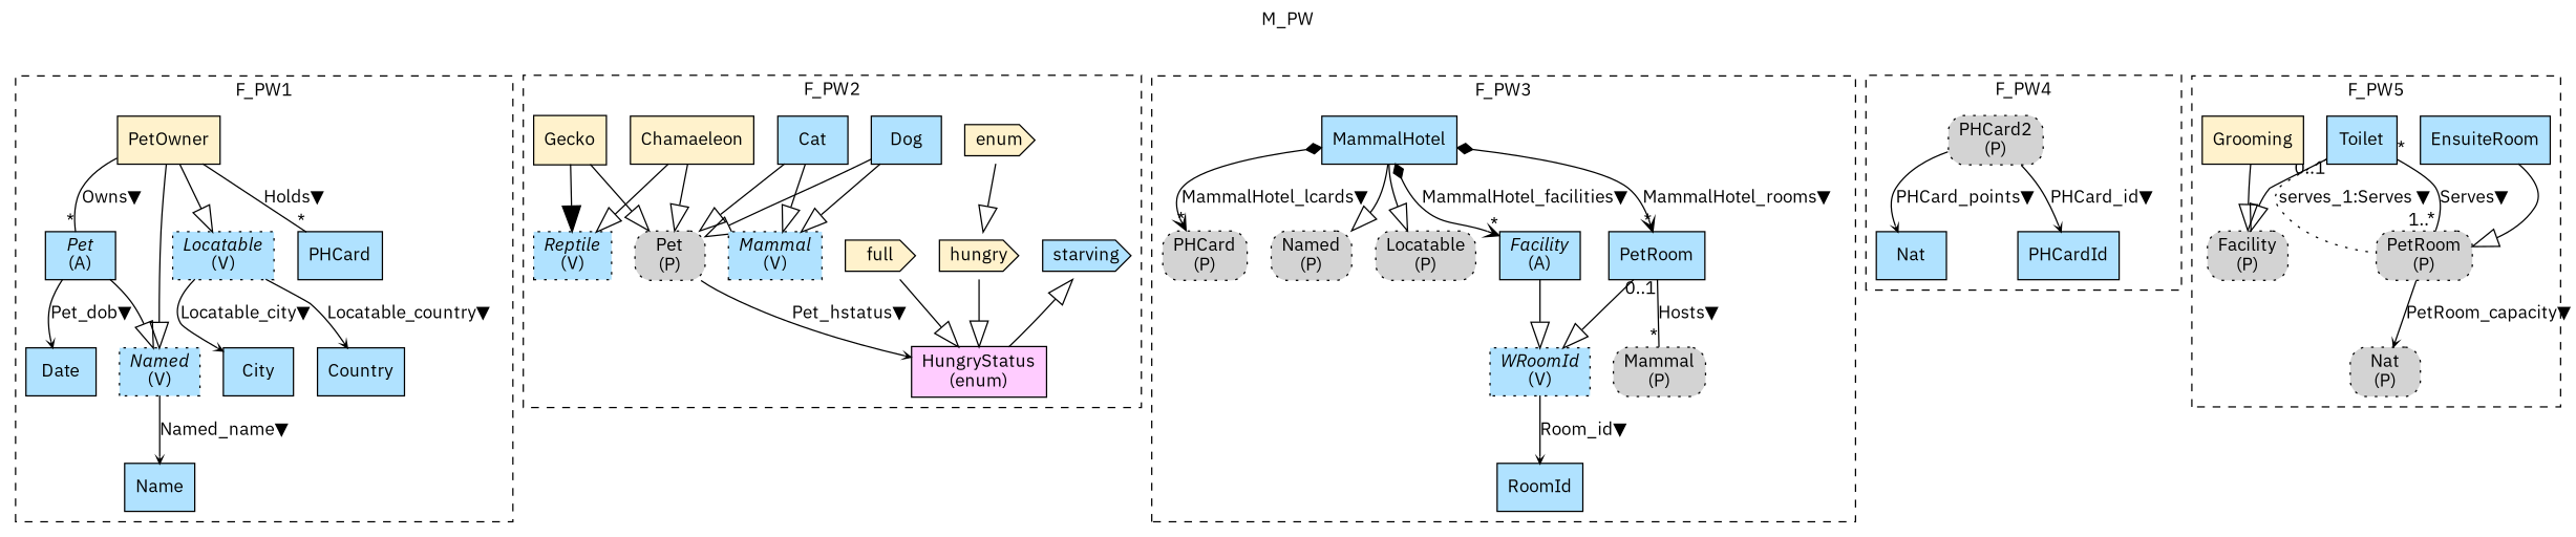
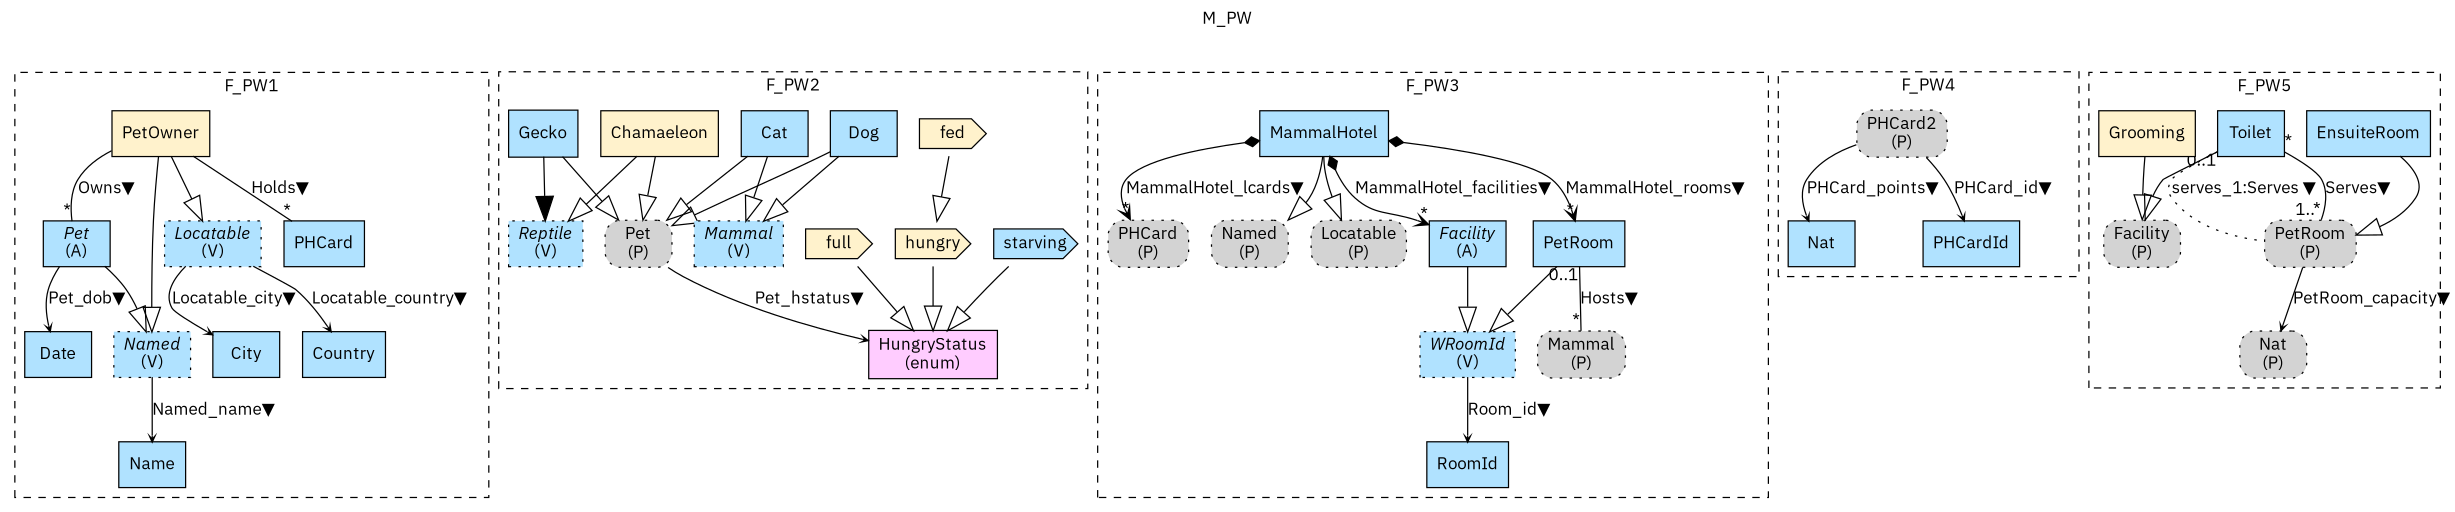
  digraph {
    fontname="IBM Plex Sans"
    label=M_PW
    labelfontsize=12
    labelloc=tl
    node [fillcolor=lightskyblue1 fontname="IBM Plex Sans" shape=record style=filled]
    edge [arrowhead=onormal arrowsize=2.0 fontname="IBM Plex Sans"]
    n1 [label=Name]
    n2 [label=Country]
    n3 [label=City]
    n4 [label=Date]
    n5 [label=PHCard]
    n6 [label=<{<I>Pet</I><br/>(A)}>]
    n7 [label=<{<I>Named</I><br/>(V)}> style="filled,dotted"]
    n8 [fillcolor="#FFF2CC" label=PetOwner]
    n9 [label=<{<I>Locatable</I><br/>(V)}> style="filled,dotted"]
    n10 [label=starving shape=cds]
    n11 [fillcolor="#FFCCFF" label="HungryStatus\l(enum)"]
    n12 [fillcolor="#FFF2CC" label=hungry shape=cds]
-   n13 [fillcolor="#FFF2CC" label=enum shape=cds]
+   n13 [fillcolor="#FFF2CC" label=fed shape=cds]
    n14 [fillcolor="#FFF2CC" label=full shape=cds]
    n15 [fillcolor=lightgray label=<Pet<br/>(P)> shape=box style="rounded,filled,dotted"]
    n16 [label=Dog]
    n17 [label=<{<I>Mammal</I><br/>(V)}> style="filled,dotted"]
    n18 [label=Cat]
    n19 [fillcolor="#FFF2CC" label=Chamaeleon]
    n20 [label=<{<I>Reptile</I><br/>(V)}> style="filled,dotted"]
-   n21 [fillcolor="#FFF2CC" label=Gecko]
+   n21 [label=Gecko]
    n22 [fillcolor=lightgray label=<PHCard<br/>(P)> shape=box style="rounded,filled,dotted"]
    n23 [fillcolor=lightgray label=<Mammal<br/>(P)> shape=box style="rounded,filled,dotted"]
    n24 [label=RoomId]
    n25 [fillcolor=lightgray label=<Named<br/>(P)> shape=box style="rounded,filled,dotted"]
    n26 [label=MammalHotel]
    n27 [fillcolor=lightgray label=<Locatable<br/>(P)> shape=box style="rounded,filled,dotted"]
    n28 [label=PetRoom]
    n29 [label=<{<I>Facility</I><br/>(A)}>]
    n30 [label=<{<I>WRoomId</I><br/>(V)}> style="filled,dotted"]
    n31 [label=Nat]
    n32 [fillcolor=lightgray label=<PHCard2<br/>(P)> shape=box style="rounded,filled,dotted"]
    n33 [label=PHCardId]
    n34 [fillcolor=lightgray label=<Nat<br/>(P)> shape=box style="rounded,filled,dotted"]
    n35 [label=EnsuiteRoom]
    n36 [fillcolor=lightgray label=<PetRoom<br/>(P)> shape=box style="rounded,filled,dotted"]
    n37 [label=Toilet]
    n38 [fillcolor=lightgray label=<Facility<br/>(P)> shape=box style="rounded,filled,dotted"]
    n39 [fillcolor="#FFF2CC" label=Grooming]
    subgraph cluster_1 {
      label=F_PW1
      style=dashed
      n1
      n2
      n3
      n4
      n5
      n6
      n7
      n8
      n9
    }
    subgraph cluster_2 {
      label=F_PW2
      style=dashed
      n10
      n11
      n12
      n13
      n14
      n15
      n16
      n17
      n18
      n19
      n20
      n21
    }
    subgraph cluster_3 {
      label=F_PW3
      style=dashed
      n22
      n23
      n24
      n25
      n26
      n27
      n28
      n29
      n30
    }
    subgraph cluster_4 {
      label=F_PW4
      style=dashed
      n31
      n32
      n33
    }
    subgraph cluster_5 {
      label=F_PW5
      style=dashed
      n34
      n35
      n36
      n37
      n38
      n39
    }
    n6 -> n4 [arrowhead=vee arrowsize=.5 label="Pet_dob▼"]
    n6 -> n7
    n7 -> n1 [arrowhead=vee arrowsize=.5 label="Named_name▼"]
    n8 -> n5 [dir=none headlabel="*" label="Holds▼" arrowhead="" arrowsize=""]
    n8 -> n6 [dir=none headlabel="*" label="Owns▼" arrowhead="" arrowsize=""]
    n8 -> n7
    n8 -> n9
    n9 -> n2 [arrowhead=vee arrowsize=.5 label="Locatable_country▼"]
    n9 -> n3 [arrowhead=vee arrowsize=.5 label="Locatable_city▼"]
-   n11 -> n10
+   n10 -> n11
    n12 -> n11
    n13 -> n12
    n14 -> n11
    n15 -> n11 [arrowhead=vee arrowsize=.5 label="Pet_hstatus▼"]
    n16 -> n15
    n16 -> n17
    n18 -> n15
    n18 -> n17
    n19 -> n15
    n19 -> n20
    n21 -> n15
    n21 -> n20 [arrowhead=normal]
    n26 -> n22 [arrowhead=vee arrowtail=diamond dir=both headlabel="*" label="MammalHotel_lcards▼" arrowsize=""]
    n26 -> n25
    n26 -> n27
    n26 -> n28 [arrowhead=vee arrowtail=diamond dir=both headlabel="*" label="MammalHotel_rooms▼" arrowsize=""]
    n26 -> n29 [arrowhead=vee arrowtail=diamond dir=both headlabel="*" label="MammalHotel_facilities▼" arrowsize=""]
    n28 -> n23 [dir=none headlabel="*" label="Hosts▼" taillabel="0..1" arrowhead="" arrowsize=""]
    n28 -> n30
    n29 -> n30
    n30 -> n24 [arrowhead=vee arrowsize=.5 label="Room_id▼"]
    n32 -> n31 [arrowhead=vee arrowsize=.5 label="PHCard_points▼"]
    n32 -> n33 [arrowhead=vee arrowsize=.5 label="PHCard_id▼"]
    n35 -> n36
    n36 -> n34 [arrowhead=vee arrowsize=.5 label="PetRoom_capacity▼"]
    n37 -> n36 [dir=none headlabel="1..*" label="Serves▼" taillabel="*" arrowhead="" arrowsize=""]
    n37 -> n36 [dir=none label="serves_1:Serves ▼" style=dotted taillabel="0..1" arrowhead="" arrowsize=""]
    n37 -> n38
    n39 -> n38
  }
